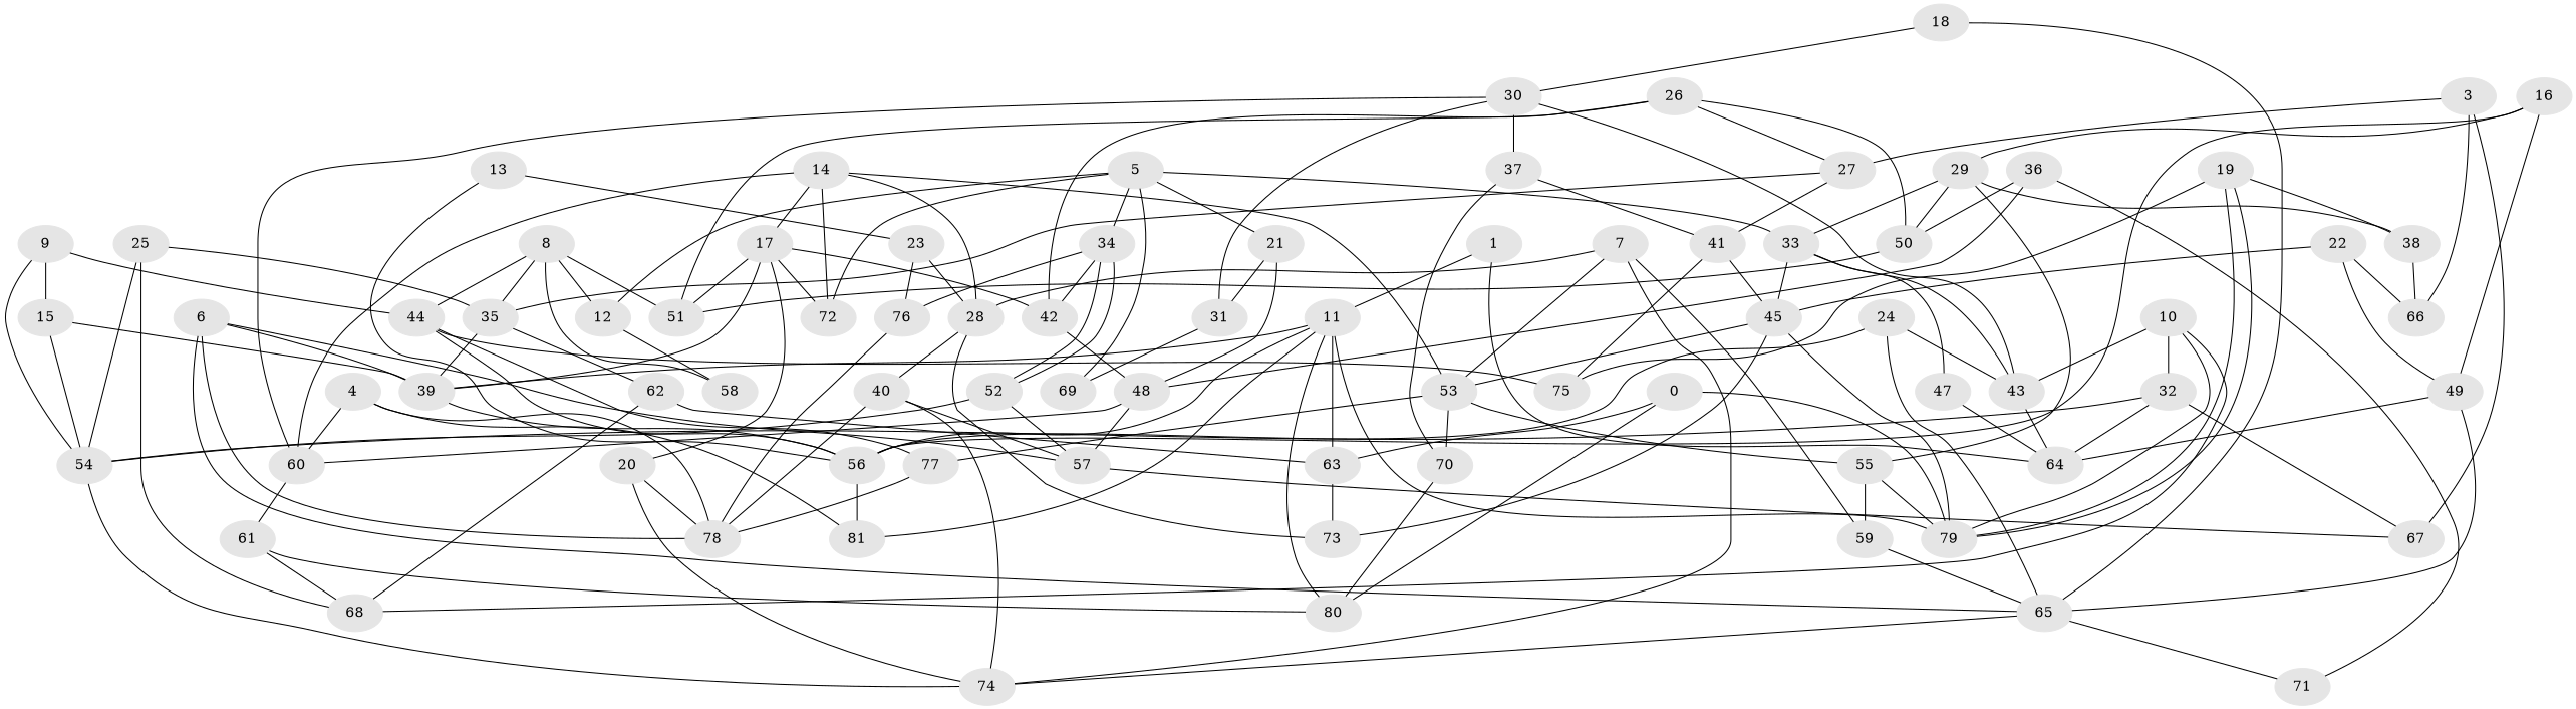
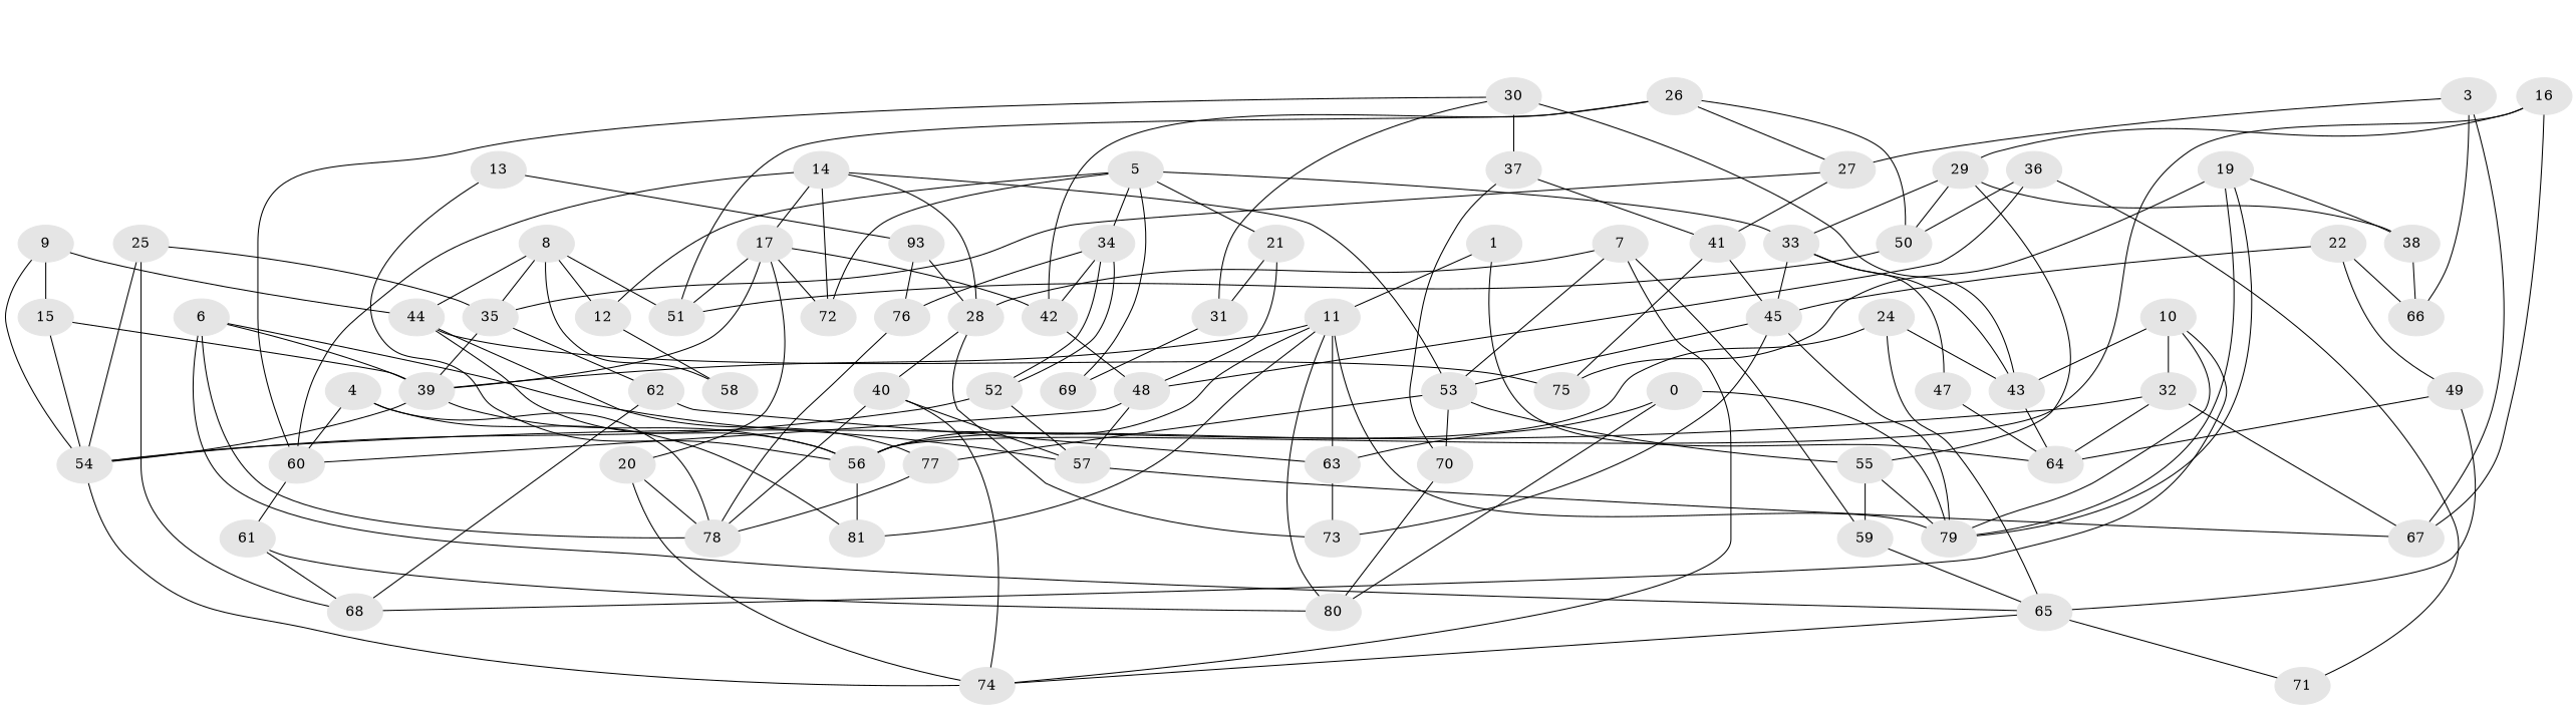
  graph {
    node [color=gray90 style=filled]
    1
    11
    64
    63
    79
    80
    81
    39
    56
    n10 [label=0]
    73
    3
    27
    66
    67
    35
    41
    4
    60
    78
    61
    5
    12
    21
    33
    34
    69
    72
    58
    31
    48
    43
    45
    47
    42
    76
    52
    6
    57
    65
    54
    74
    71
    7
    28
    53
    59
    40
    55
    70
    77
    8
    44
    51
    62
    75
    9
    15
    10
    32
    68
    13
-   23
+   23 [label=93]
    14
    17
    20
    16
    29
    38
    50
-   18
    30
    37
    19
    22
    49
    24
    25
    26
    36
    1 -- 11
    1 -- 64
    11 -- 63
    11 -- 79
    11 -- 80
    11 -- 81
    11 -- 39
    11 -- 56
    63 -- 73
    39 -- 56
+   39 -- 54
    56 -- 81
    n10 -- 63
    n10 -- 79
    n10 -- 80
    3 -- 27
    3 -- 66
    3 -- 67
    27 -- 35
    27 -- 41
    35 -- 39
    35 -- 62
    41 -- 45
    41 -- 75
    4 -- 81
    4 -- 60
    4 -- 78
    60 -- 61
    61 -- 80
    61 -- 68
    5 -- 12
    5 -- 21
    5 -- 33
    5 -- 34
    5 -- 69
    5 -- 72
    12 -- 58
    21 -- 31
    21 -- 48
    33 -- 43
    33 -- 45
    33 -- 47
    34 -- 42
    34 -- 76
    34 -- 52
    34 -- 52
    31 -- 69
    48 -- 60
    48 -- 57
    43 -- 64
    45 -- 79
    45 -- 73
    45 -- 53
    47 -- 64
    42 -- 48
    76 -- 78
    52 -- 57
    52 -- 54
    6 -- 39
    6 -- 78
    6 -- 57
    6 -- 65
    57 -- 67
    65 -- 74
    65 -- 71
    54 -- 74
    7 -- 74
    7 -- 28
    7 -- 53
    7 -- 59
    28 -- 73
    28 -- 40
    53 -- 55
    53 -- 70
    53 -- 77
    59 -- 65
    40 -- 78
    40 -- 57
    40 -- 74
    55 -- 79
    55 -- 59
    70 -- 80
    77 -- 78
    8 -- 35
    8 -- 12
    8 -- 58
    8 -- 44
    8 -- 51
    44 -- 56
    44 -- 77
    44 -- 75
    62 -- 63
    62 -- 68
    9 -- 54
    9 -- 44
    9 -- 15
    15 -- 39
    15 -- 54
    10 -- 79
    10 -- 43
    10 -- 32
    10 -- 68
    32 -- 64
    32 -- 67
    32 -- 54
    13 -- 56
    13 -- 23
    23 -- 76
    23 -- 28
    14 -- 60
    14 -- 72
    14 -- 28
    14 -- 53
    14 -- 17
    17 -- 39
    17 -- 72
    17 -- 42
    17 -- 51
    17 -- 20
    20 -- 78
    20 -- 74
    16 -- 56
-   16 -- 49
+   16 -- 67
    16 -- 29
    29 -- 33
    29 -- 55
    29 -- 38
    29 -- 50
    38 -- 66
    50 -- 51
-   18 -- 65
-   18 -- 30
    30 -- 60
    30 -- 31
    30 -- 43
    30 -- 37
    37 -- 41
    37 -- 70
    19 -- 79
    19 -- 79
    19 -- 75
    19 -- 38
    22 -- 66
    22 -- 45
    22 -- 49
    49 -- 64
    49 -- 65
    24 -- 56
    24 -- 43
    24 -- 65
    25 -- 35
    25 -- 54
    25 -- 68
    26 -- 27
    26 -- 42
    26 -- 51
    26 -- 50
    36 -- 48
    36 -- 71
    36 -- 50
  }
